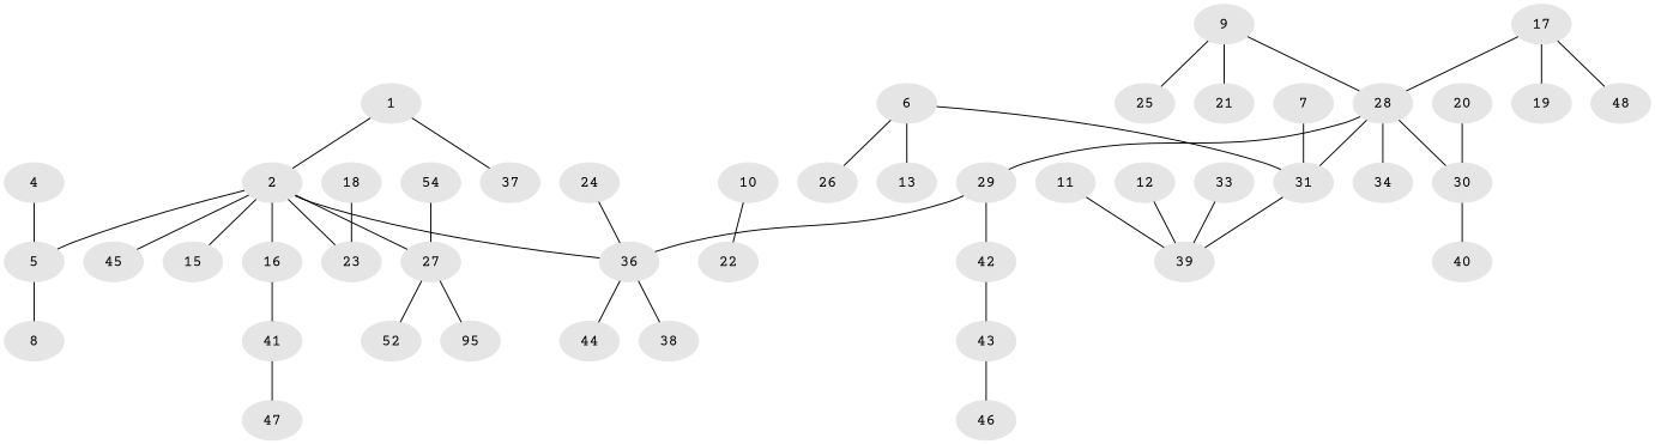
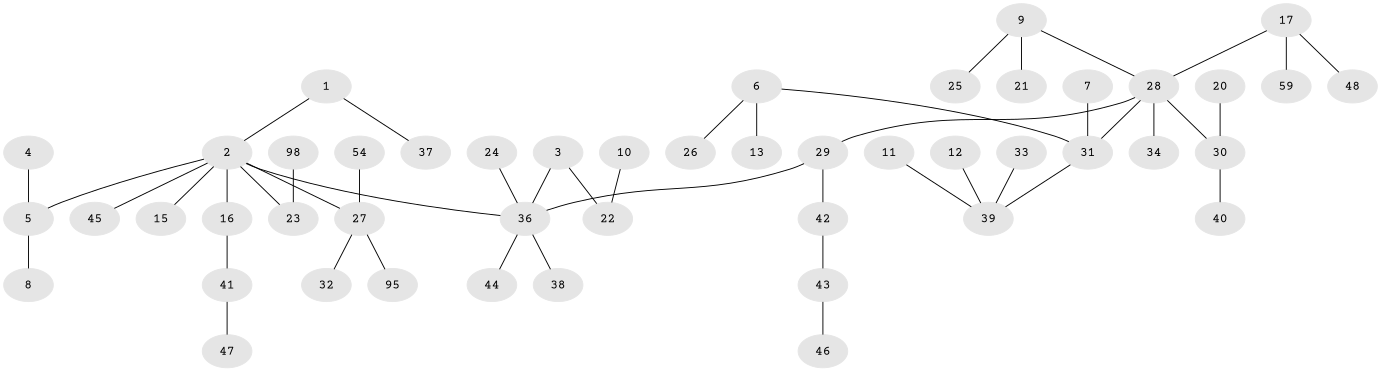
  graph {
    fontname="Courier Prime"
    node [color=gray90 fontname="Courier Prime" style=filled]
    edge [fontname="Courier Prime" weight=1.0]
    1
    2
    37
    5
    15
    16
    23
    27
    36
    45
    8
    41
-   32 [label=52]
+   32
    n14 [label=95]
    38
    44
+   3
    22
    4
    6
    13
    26
    31
    39
    7
    9
    21
    25
    28
    30
    29
    34
    10
    11
    12
    n36 [label=54]
    47
    17
-   19
+   19 [label=59]
    48
-   18
+   18 [label=98]
    20
    40
    24
    42
    43
    33
    46
    1 -- 2
    1 -- 37
    2 -- 5
    2 -- 15
    2 -- 16
    2 -- 23
    2 -- 27
    2 -- 36
    2 -- 45
    5 -- 8
    16 -- 41
    27 -- 32
    27 -- n14
    36 -- 38
    36 -- 44
    41 -- 47
+   3 -- 36
+   3 -- 22
    4 -- 5
    6 -- 13
    6 -- 26
    6 -- 31
    31 -- 39
    7 -- 31
    9 -- 21
    9 -- 25
    9 -- 28
    28 -- 31
    28 -- 30
    28 -- 29
    28 -- 34
    30 -- 40
    29 -- 36
    29 -- 42
    10 -- 22
    11 -- 39
    12 -- 39
    n36 -- 27
    17 -- 28
    17 -- 19
    17 -- 48
    18 -- 23
    20 -- 30
    24 -- 36
    42 -- 43
    43 -- 46
    33 -- 39
  }
